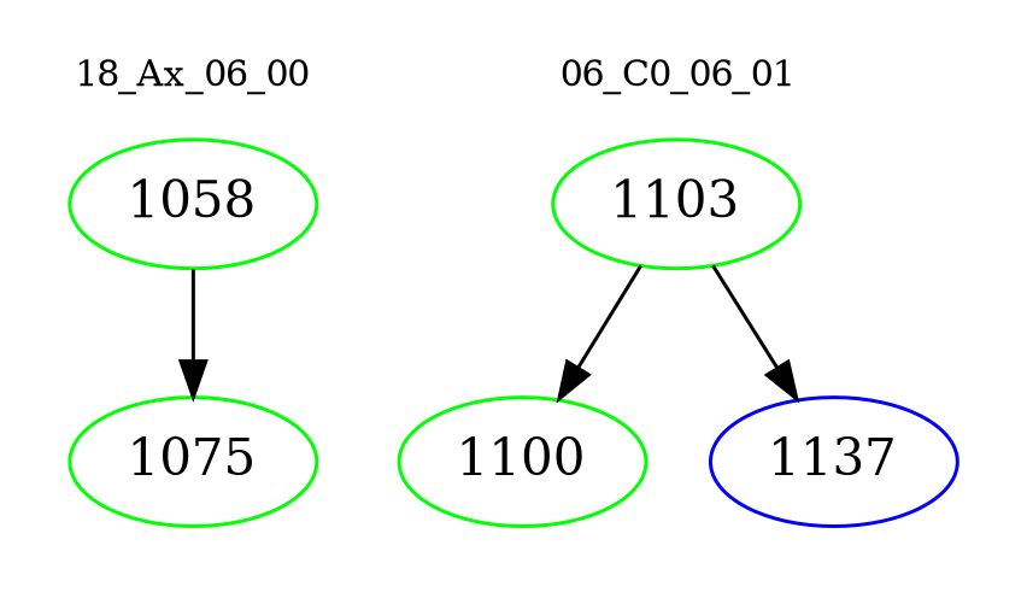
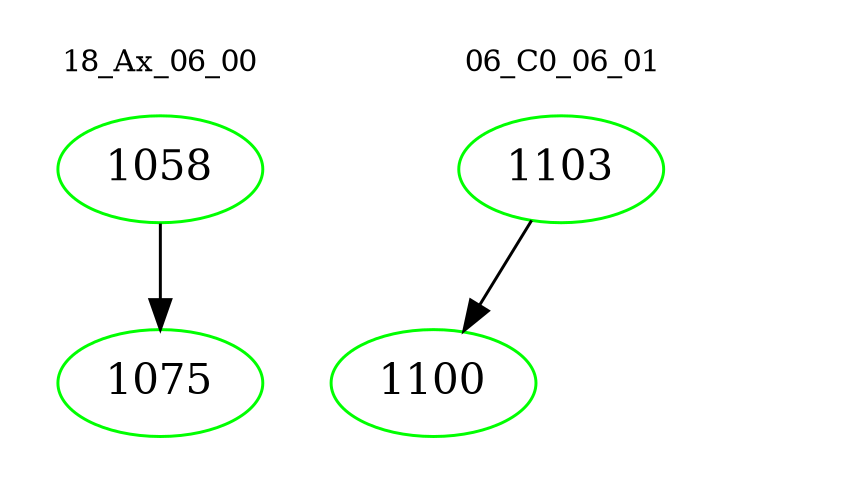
  digraph {
    node [color=green]
    edge [color=black]
    n1 [label=1058]
    n2 [label=1075]
    n3 [label=1103]
    n4 [label=1100]
-   n5 [color=blue label=1137]
    subgraph cluster_1 {
      color=white
      fontsize=10
      label="18_Ax_06_00"
      n1
      n2
    }
    subgraph cluster_2 {
      color=white
      fontsize=10
      label="06_C0_06_01"
      n3
      n4
-     n5
    }
    n1 -> n2
    n3 -> n4
-   n3 -> n5
  }
